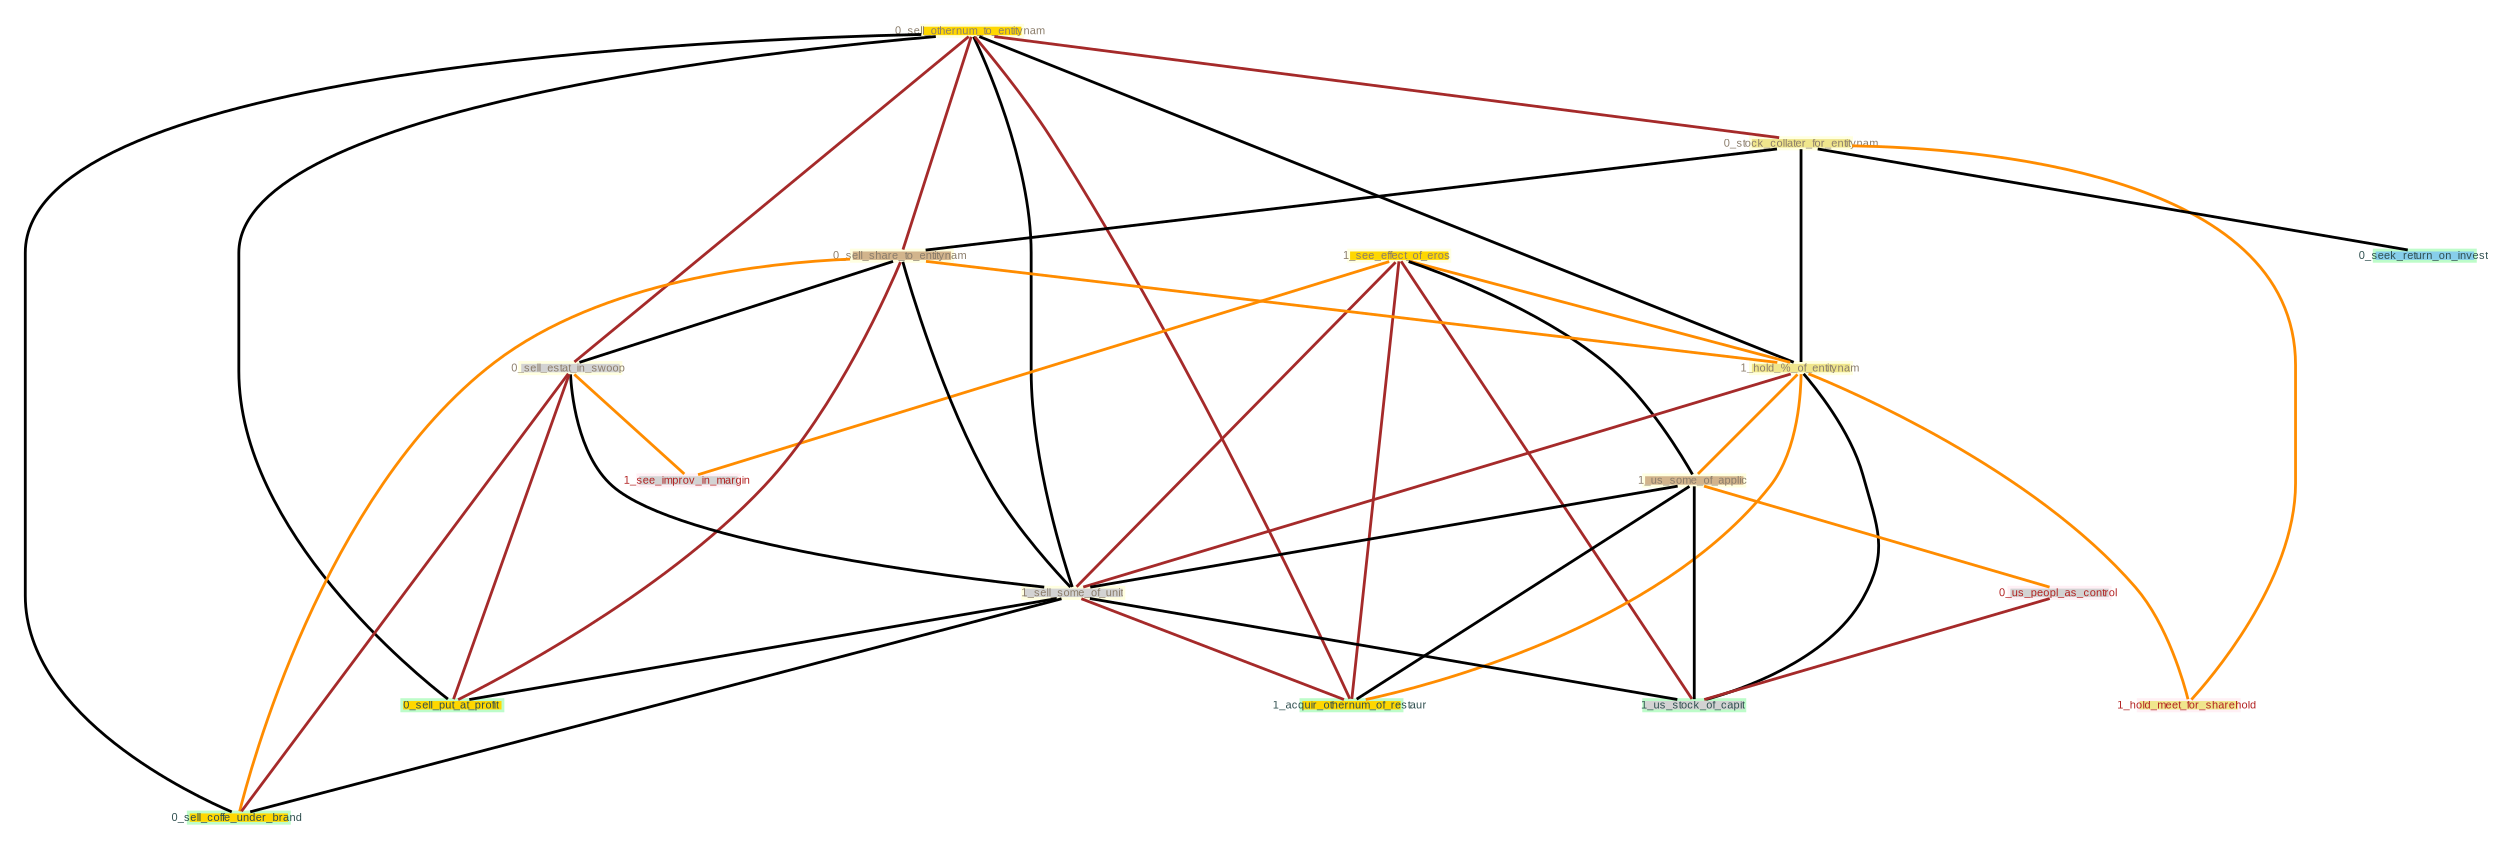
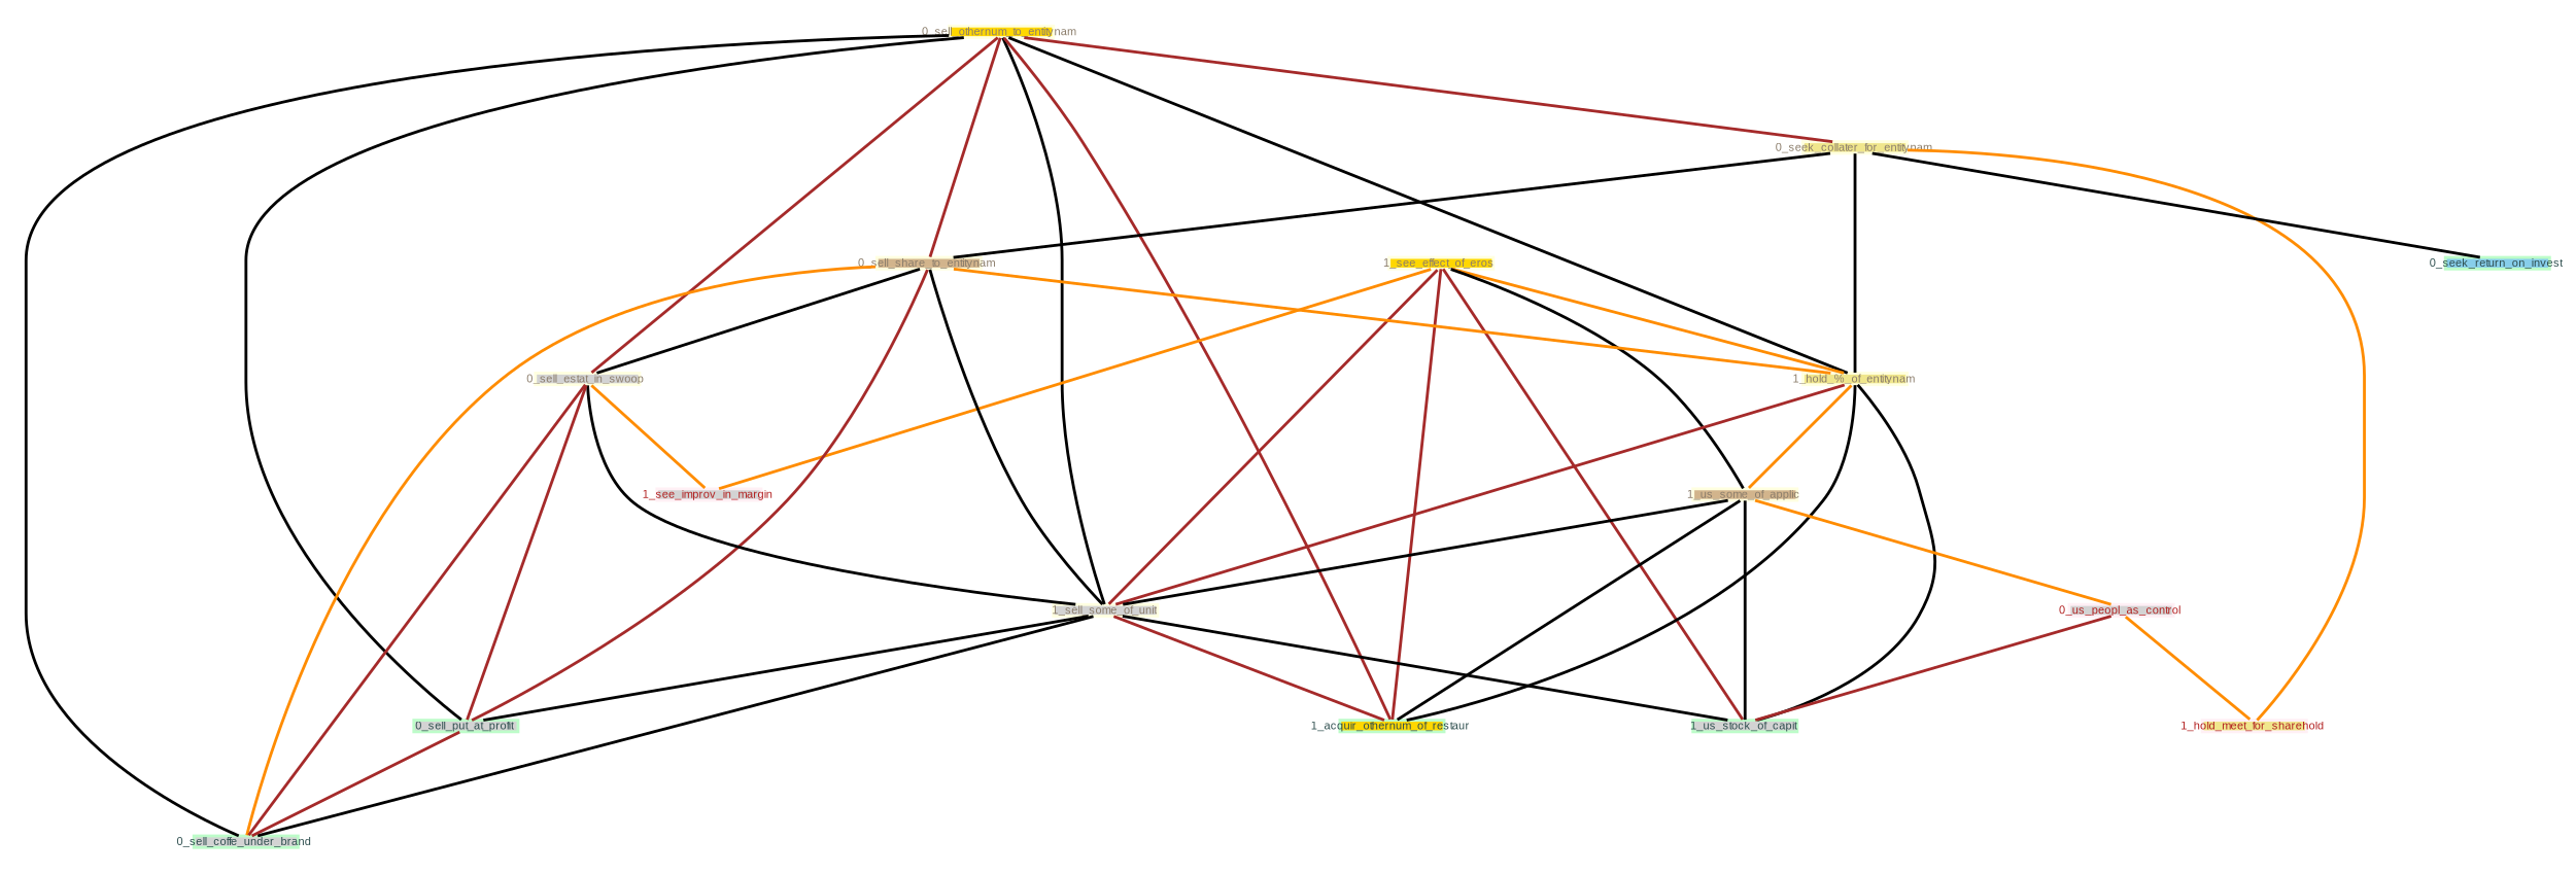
  graph {
    fontname="Liberation Sans"
    node [color="#ffffe0" fillcolor=lightgrey fixedsize=true fontcolor="#8b7d6b" fontname="Liberation Sans" fontsize=4 shape=polygon style=filled]
    edge [color=black fontname="Liberation Sans" w=1]
    "0_sell_othernum_to_entitynam " [fillcolor=gold height=.06 width=.5]
    "1_see_effect_of_eros " [fillcolor=gold height=.06 width=.5]
-   "0_seek_collater_for_entitynam " [fillcolor=khaki height=.06 width=.5 label="0_stock_collater_for_entitynam"]
+   "0_seek_collater_for_entitynam " [fillcolor=khaki height=.06 width=.5]
    "0_sell_share_to_entitynam " [fillcolor=tan height=.06 width=.5]
    "1_hold_%_of_entitynam " [fillcolor=khaki height=.06 width=.5]
    "0_sell_estat_in_swoop " [height=.06 width=.5]
    "1_us_some_of_applic " [fillcolor=tan height=.06 width=.5]
    "1_sell_some_of_unit " [height=.06 width=.5]
    "0_us_peopl_as_control " [color="#fff0f5" fontcolor="#b22222" height=.06 width=.5]
    "1_see_improv_in_margin " [color="#fff0f5" fontcolor="#b22222" height=.06 width=.5]
    "1_hold_meet_for_sharehold " [color="#fff0f5" fillcolor=khaki fontcolor="#b22222" height=.06 width=.5]
-   "0_sell_put_at_profit " [color="#BDFCC9" fillcolor=gold fontcolor="#2f4f4f" height=.06 width=.5]
-   "0_sell_coffe_under_brand " [color="#BDFCC9" fillcolor=gold fontcolor="#2f4f4f" height=.06 width=.5]
+   "0_sell_put_at_profit " [color="#BDFCC9" fontcolor="#2f4f4f" height=.06 width=.5]
+   "0_sell_coffe_under_brand " [color="#BDFCC9" fontcolor="#2f4f4f" height=.06 width=.5]
    "1_acquir_othernum_of_restaur " [color="#BDFCC9" fillcolor=gold fontcolor="#2f4f4f" height=.06 width=.5]
    "1_us_stock_of_capit " [color="#BDFCC9" fontcolor="#2f4f4f" height=.06 width=.5]
    "0_seek_return_on_invest " [color="#BDFCC9" fillcolor=skyblue fontcolor="#2f4f4f" height=.06 width=.5]
    subgraph sub_1 {
      "0_sell_othernum_to_entitynam "
      "1_see_effect_of_eros "
      "0_seek_collater_for_entitynam "
      "0_sell_share_to_entitynam "
      "1_hold_%_of_entitynam "
      "0_sell_estat_in_swoop "
      "1_us_some_of_applic "
      "1_sell_some_of_unit "
    }
    subgraph sub_2 {
      "0_us_peopl_as_control "
      "1_see_improv_in_margin "
      "1_hold_meet_for_sharehold "
    }
    "0_sell_othernum_to_entitynam " -- "0_seek_collater_for_entitynam " [color=brown]
    "0_sell_othernum_to_entitynam " -- "0_sell_share_to_entitynam " [color=brown w=3]
    "0_sell_othernum_to_entitynam " -- "1_hold_%_of_entitynam "
    "0_sell_othernum_to_entitynam " -- "0_sell_estat_in_swoop " [color=brown]
    "0_sell_othernum_to_entitynam " -- "1_sell_some_of_unit "
    "0_sell_othernum_to_entitynam " -- "0_sell_put_at_profit "
    "0_sell_othernum_to_entitynam " -- "0_sell_coffe_under_brand "
    "0_sell_othernum_to_entitynam " -- "1_acquir_othernum_of_restaur " [color=brown]
    "1_see_effect_of_eros " -- "1_hold_%_of_entitynam " [color=darkorange]
    "1_see_effect_of_eros " -- "1_us_some_of_applic "
    "1_see_effect_of_eros " -- "1_sell_some_of_unit " [color=brown]
    "1_see_effect_of_eros " -- "1_see_improv_in_margin " [color=darkorange]
    "1_see_effect_of_eros " -- "1_acquir_othernum_of_restaur " [color=brown]
    "1_see_effect_of_eros " -- "1_us_stock_of_capit " [color=brown]
    "0_seek_collater_for_entitynam " -- "0_sell_share_to_entitynam "
    "0_seek_collater_for_entitynam " -- "1_hold_%_of_entitynam "
    "0_seek_collater_for_entitynam " -- "1_hold_meet_for_sharehold " [color=darkorange]
    "0_seek_collater_for_entitynam " -- "0_seek_return_on_invest "
    "0_sell_share_to_entitynam " -- "1_hold_%_of_entitynam " [color=darkorange]
    "0_sell_share_to_entitynam " -- "0_sell_estat_in_swoop "
    "0_sell_share_to_entitynam " -- "1_sell_some_of_unit "
    "0_sell_share_to_entitynam " -- "0_sell_put_at_profit " [color=brown]
    "0_sell_share_to_entitynam " -- "0_sell_coffe_under_brand " [color=darkorange]
    "1_hold_%_of_entitynam " -- "1_us_some_of_applic " [color=darkorange]
    "1_hold_%_of_entitynam " -- "1_sell_some_of_unit " [color=brown]
-   "1_hold_%_of_entitynam " -- "1_hold_meet_for_sharehold " [color=darkorange]
-   "1_hold_%_of_entitynam " -- "1_acquir_othernum_of_restaur " [color=darkorange]
+   "0_us_peopl_as_control " -- "1_hold_meet_for_sharehold " [color=darkorange]
+   "1_hold_%_of_entitynam " -- "1_acquir_othernum_of_restaur "
    "1_hold_%_of_entitynam " -- "1_us_stock_of_capit "
    "0_sell_estat_in_swoop " -- "1_sell_some_of_unit "
    "0_sell_estat_in_swoop " -- "1_see_improv_in_margin " [color=darkorange]
    "0_sell_estat_in_swoop " -- "0_sell_put_at_profit " [color=brown]
    "0_sell_estat_in_swoop " -- "0_sell_coffe_under_brand " [color=brown]
    "1_us_some_of_applic " -- "1_sell_some_of_unit " [w=2]
    "1_us_some_of_applic " -- "0_us_peopl_as_control " [color=darkorange]
    "1_us_some_of_applic " -- "1_acquir_othernum_of_restaur "
    "1_us_some_of_applic " -- "1_us_stock_of_capit " [w=2]
    "1_sell_some_of_unit " -- "0_sell_put_at_profit "
    "1_sell_some_of_unit " -- "0_sell_coffe_under_brand "
    "1_sell_some_of_unit " -- "1_acquir_othernum_of_restaur " [color=brown]
    "1_sell_some_of_unit " -- "1_us_stock_of_capit "
    "0_us_peopl_as_control " -- "1_us_stock_of_capit " [color=brown]
+   "0_sell_put_at_profit " -- "0_sell_coffe_under_brand " [color=brown]
  }
